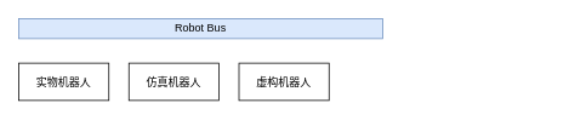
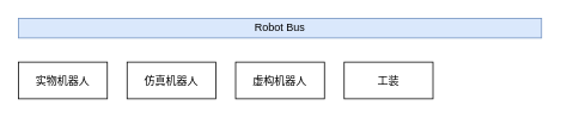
  <mxCell id="0" />
  <mxCell id="1" parent="0" />
- <mxCell id="2" value="Robot Bus" style="rounded=0;whiteSpace=wrap;html=1;fillColor=#dae8fc;strokeColor=#6c8ebf;" vertex="1" parent="1"><mxGeometry x="20" y="20" width="400" height="22" as="geometry" /></mxCell>
+ <mxCell id="2" value="Robot Bus" style="rounded=0;whiteSpace=wrap;html=1;fillColor=#dae8fc;strokeColor=#6c8ebf;" vertex="1" parent="1"><mxGeometry x="20" y="20" width="583" height="22" as="geometry" /></mxCell>
  <mxCell id="3" value="实物机器人" style="rounded=0;whiteSpace=wrap;html=1;" vertex="1" parent="1"><mxGeometry x="20" y="69" width="99" height="41" as="geometry" /></mxCell>
  <mxCell id="4" value="仿真机器人" style="rounded=0;whiteSpace=wrap;html=1;" vertex="1" parent="1"><mxGeometry x="141" y="69" width="99" height="41" as="geometry" /></mxCell>
  <mxCell id="5" value="虚构机器人" style="rounded=0;whiteSpace=wrap;html=1;" vertex="1" parent="1"><mxGeometry x="262" y="69" width="99" height="41" as="geometry" /></mxCell>
+ <mxCell id="6" value="工装" style="rounded=0;whiteSpace=wrap;html=1;" vertex="1" parent="1"><mxGeometry x="383" y="69" width="99" height="41" as="geometry" /></mxCell>
